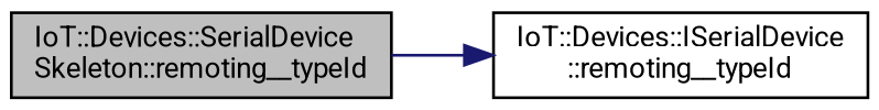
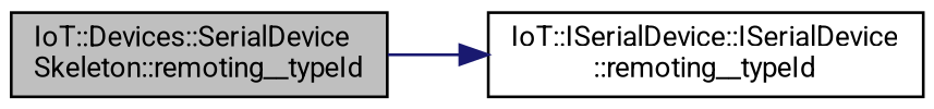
  digraph {
    rankdir=LR
    fontname=Roboto
    node [color=black fontname=Roboto fontsize=10 shape=record style=filled]
    n1 [fillcolor=grey75 fontcolor=black height=0.2 label="IoT::Devices::SerialDevice\lSkeleton::remoting__typeId" width=0.4]
-   n2 [fillcolor=white height=0.2 label="IoT::Devices::ISerialDevice\l::remoting__typeId" width=0.4]
+   n2 [fillcolor=white height=0.2 label="IoT::ISerialDevice::ISerialDevice\l::remoting__typeId" width=0.4]
    n1 -> n2 [color=midnightblue fontname=Roboto fontsize=10 labelfontname=Helvetica labelfontsize=10 style=solid]
  }
